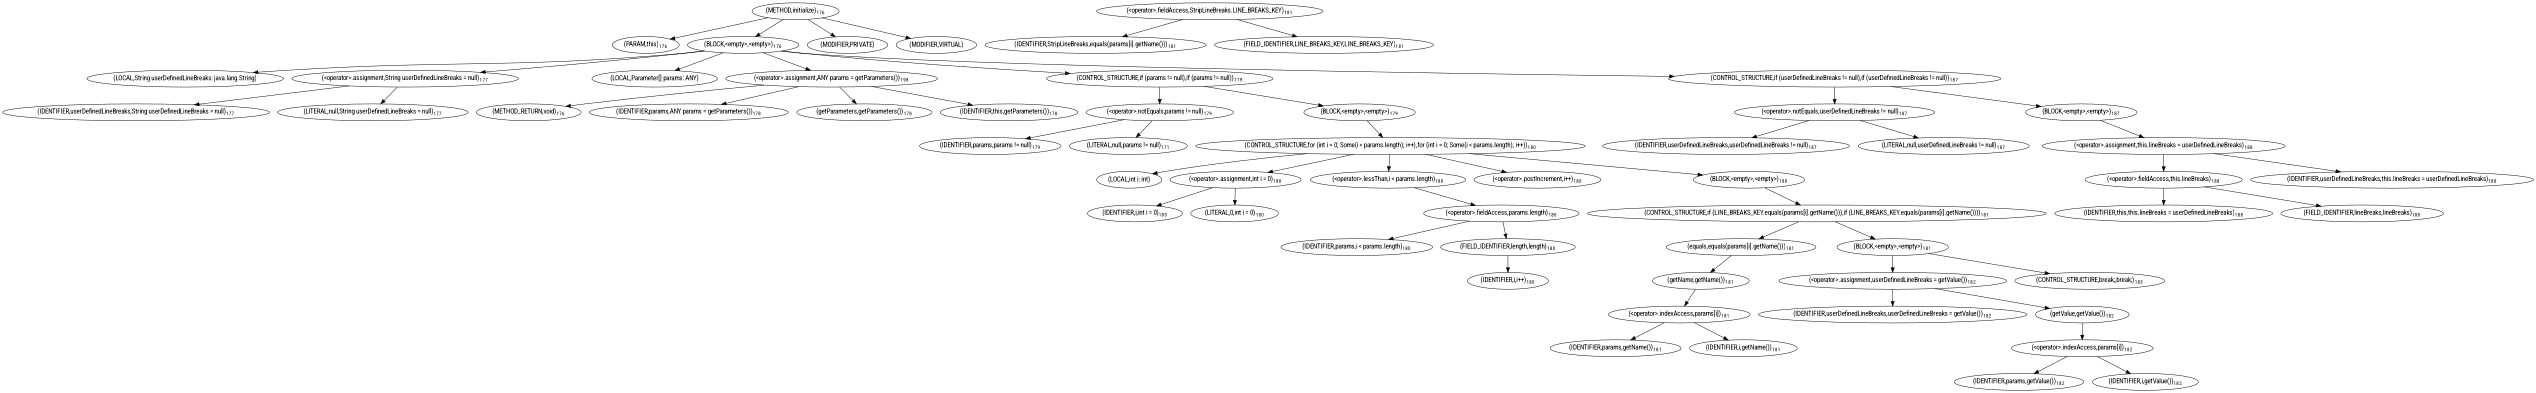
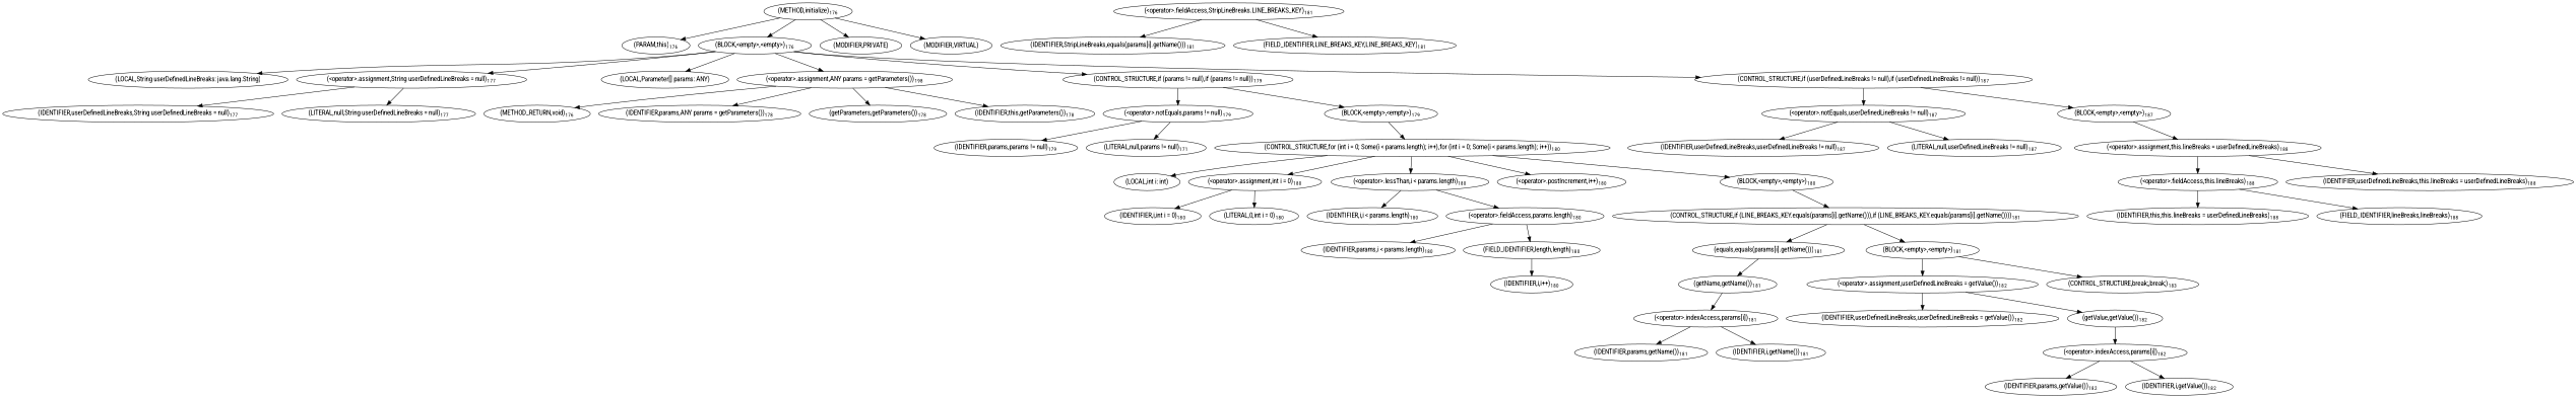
  digraph {
    fontname="Roboto Condensed"
    node [fontname="Roboto Condensed"]
    edge [fontname="Roboto Condensed"]
    n1 [label=<(METHOD,initialize)<SUB>176</SUB>>]
    n2 [label=<(PARAM,this)<SUB>176</SUB>>]
    n3 [label=<(BLOCK,&lt;empty&gt;,&lt;empty&gt;)<SUB>176</SUB>>]
    n4 [label=<(MODIFIER,PRIVATE)>]
    n5 [label=<(MODIFIER,VIRTUAL)>]
    n6 [label=<(LOCAL,String userDefinedLineBreaks: java.lang.String)>]
    n7 [label=<(&lt;operator&gt;.assignment,String userDefinedLineBreaks = null)<SUB>177</SUB>>]
    n8 [label=<(LOCAL,Parameter[] params: ANY)>]
    n9 [label=<(&lt;operator&gt;.assignment,ANY params = getParameters())<SUB>198</SUB>>]
    n10 [label=<(CONTROL_STRUCTURE,if (params != null),if (params != null))<SUB>179</SUB>>]
    n11 [label=<(CONTROL_STRUCTURE,if (userDefinedLineBreaks != null),if (userDefinedLineBreaks != null))<SUB>187</SUB>>]
    n12 [label=<(METHOD_RETURN,void)<SUB>176</SUB>>]
    n13 [label=<(IDENTIFIER,userDefinedLineBreaks,String userDefinedLineBreaks = null)<SUB>177</SUB>>]
    n14 [label=<(LITERAL,null,String userDefinedLineBreaks = null)<SUB>177</SUB>>]
    n15 [label=<(IDENTIFIER,params,ANY params = getParameters())<SUB>178</SUB>>]
    n16 [label=<(getParameters,getParameters())<SUB>178</SUB>>]
    n17 [label=<(IDENTIFIER,this,getParameters())<SUB>178</SUB>>]
    n18 [label=<(&lt;operator&gt;.notEquals,params != null)<SUB>179</SUB>>]
    n19 [label=<(BLOCK,&lt;empty&gt;,&lt;empty&gt;)<SUB>179</SUB>>]
    n20 [label=<(&lt;operator&gt;.notEquals,userDefinedLineBreaks != null)<SUB>187</SUB>>]
    n21 [label=<(BLOCK,&lt;empty&gt;,&lt;empty&gt;)<SUB>187</SUB>>]
    n22 [label=<(IDENTIFIER,params,params != null)<SUB>179</SUB>>]
    n23 [label=<(LITERAL,null,params != null)<SUB>171</SUB>>]
    n24 [label=<(CONTROL_STRUCTURE,for (int i = 0; Some(i &lt; params.length); i++),for (int i = 0; Some(i &lt; params.length); i++))<SUB>180</SUB>>]
    n25 [label=<(LOCAL,int i: int)>]
    n26 [label=<(&lt;operator&gt;.assignment,int i = 0)<SUB>180</SUB>>]
    n27 [label=<(&lt;operator&gt;.lessThan,i &lt; params.length)<SUB>180</SUB>>]
    n28 [label=<(&lt;operator&gt;.postIncrement,i++)<SUB>180</SUB>>]
    n29 [label=<(BLOCK,&lt;empty&gt;,&lt;empty&gt;)<SUB>180</SUB>>]
    n30 [label=<(IDENTIFIER,i,int i = 0)<SUB>180</SUB>>]
    n31 [label=<(LITERAL,0,int i = 0)<SUB>180</SUB>>]
+   n32 [label=<(IDENTIFIER,i,i &lt; params.length)<SUB>180</SUB>>]
    n33 [label=<(&lt;operator&gt;.fieldAccess,params.length)<SUB>180</SUB>>]
    n34 [label=<(CONTROL_STRUCTURE,if (LINE_BREAKS_KEY.equals(params[i].getName())),if (LINE_BREAKS_KEY.equals(params[i].getName())))<SUB>181</SUB>>]
    n35 [label=<(IDENTIFIER,params,i &lt; params.length)<SUB>180</SUB>>]
    n36 [label=<(FIELD_IDENTIFIER,length,length)<SUB>180</SUB>>]
    n37 [label=<(IDENTIFIER,i,i++)<SUB>180</SUB>>]
    n38 [label=<(equals,equals(params[i].getName()))<SUB>181</SUB>>]
    n39 [label=<(BLOCK,&lt;empty&gt;,&lt;empty&gt;)<SUB>181</SUB>>]
    n40 [label=<(getName,getName())<SUB>181</SUB>>]
    n41 [label=<(&lt;operator&gt;.assignment,userDefinedLineBreaks = getValue())<SUB>182</SUB>>]
    n42 [label=<(CONTROL_STRUCTURE,break;,break;)<SUB>183</SUB>>]
    n43 [label=<(&lt;operator&gt;.fieldAccess,StripLineBreaks.LINE_BREAKS_KEY)<SUB>181</SUB>>]
    n44 [label=<(IDENTIFIER,StripLineBreaks,equals(params[i].getName()))<SUB>181</SUB>>]
    n45 [label=<(FIELD_IDENTIFIER,LINE_BREAKS_KEY,LINE_BREAKS_KEY)<SUB>181</SUB>>]
    n46 [label=<(&lt;operator&gt;.indexAccess,params[i])<SUB>181</SUB>>]
    n47 [label=<(IDENTIFIER,params,getName())<SUB>181</SUB>>]
    n48 [label=<(IDENTIFIER,i,getName())<SUB>181</SUB>>]
    n49 [label=<(IDENTIFIER,userDefinedLineBreaks,userDefinedLineBreaks = getValue())<SUB>182</SUB>>]
    n50 [label=<(getValue,getValue())<SUB>182</SUB>>]
    n51 [label=<(&lt;operator&gt;.indexAccess,params[i])<SUB>182</SUB>>]
    n52 [label=<(IDENTIFIER,params,getValue())<SUB>182</SUB>>]
    n53 [label=<(IDENTIFIER,i,getValue())<SUB>182</SUB>>]
    n54 [label=<(IDENTIFIER,userDefinedLineBreaks,userDefinedLineBreaks != null)<SUB>187</SUB>>]
    n55 [label=<(LITERAL,null,userDefinedLineBreaks != null)<SUB>187</SUB>>]
    n56 [label=<(&lt;operator&gt;.assignment,this.lineBreaks = userDefinedLineBreaks)<SUB>188</SUB>>]
    n57 [label=<(&lt;operator&gt;.fieldAccess,this.lineBreaks)<SUB>188</SUB>>]
    n58 [label=<(IDENTIFIER,userDefinedLineBreaks,this.lineBreaks = userDefinedLineBreaks)<SUB>188</SUB>>]
    n59 [label=<(IDENTIFIER,this,this.lineBreaks = userDefinedLineBreaks)<SUB>188</SUB>>]
    n60 [label=<(FIELD_IDENTIFIER,lineBreaks,lineBreaks)<SUB>188</SUB>>]
    n1 -> n2
    n1 -> n3
    n1 -> n4
    n1 -> n5
    n3 -> n6
    n3 -> n7
    n3 -> n8
    n3 -> n9
    n3 -> n10
    n3 -> n11
    n7 -> n13
    n7 -> n14
    n9 -> n12
    n9 -> n15
    n9 -> n16
    n9 -> n17
    n10 -> n18
    n10 -> n19
    n11 -> n20
    n11 -> n21
    n18 -> n22
    n18 -> n23
    n19 -> n24
    n20 -> n54
    n20 -> n55
    n21 -> n56
    n24 -> n25
    n24 -> n26
    n24 -> n27
    n24 -> n28
    n24 -> n29
    n26 -> n30
    n26 -> n31
+   n27 -> n32
    n27 -> n33
    n29 -> n34
    n33 -> n35
    n33 -> n36
    n34 -> n38
    n34 -> n39
    n36 -> n37
    n38 -> n40
    n39 -> n41
    n39 -> n42
    n40 -> n46
    n41 -> n49
    n41 -> n50
    n43 -> n44
    n43 -> n45
    n46 -> n47
    n46 -> n48
    n50 -> n51
    n51 -> n52
    n51 -> n53
    n56 -> n57
    n56 -> n58
    n57 -> n59
    n57 -> n60
  }
